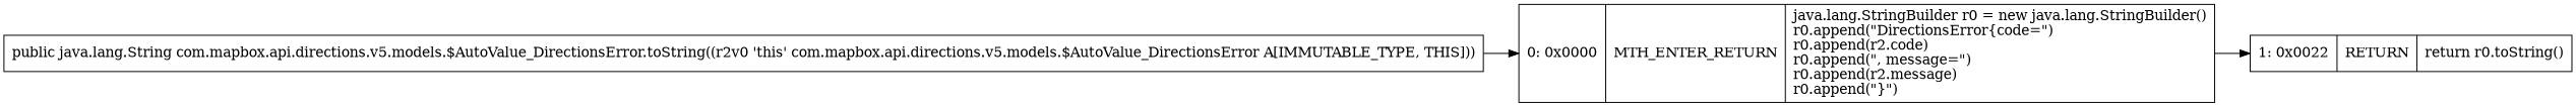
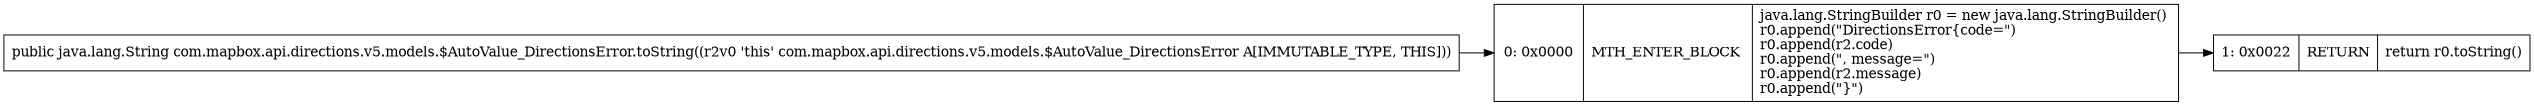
  digraph {
    rankdir=LR
    node [shape=record]
-   n1 [label="{0\:\ 0x0000|MTH_ENTER_RETURN\l|java.lang.StringBuilder r0 = new java.lang.StringBuilder()\lr0.append(\"DirectionsError\{code=\")\lr0.append(r2.code)\lr0.append(\", message=\")\lr0.append(r2.message)\lr0.append(\"\}\")\l}"]
+   n1 [label="{0\:\ 0x0000|MTH_ENTER_BLOCK\l|java.lang.StringBuilder r0 = new java.lang.StringBuilder()\lr0.append(\"DirectionsError\{code=\")\lr0.append(r2.code)\lr0.append(\", message=\")\lr0.append(r2.message)\lr0.append(\"\}\")\l}"]
    n2 [label="{1\:\ 0x0022|RETURN\l|return r0.toString()\l}"]
    n3 [label="{public java.lang.String com.mapbox.api.directions.v5.models.$AutoValue_DirectionsError.toString((r2v0 'this' com.mapbox.api.directions.v5.models.$AutoValue_DirectionsError A[IMMUTABLE_TYPE, THIS])) }"]
    n1 -> n2
    n3 -> n1
  }
